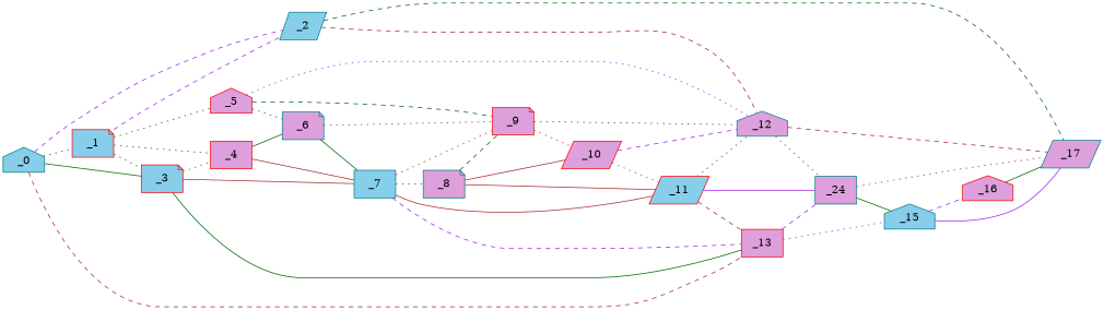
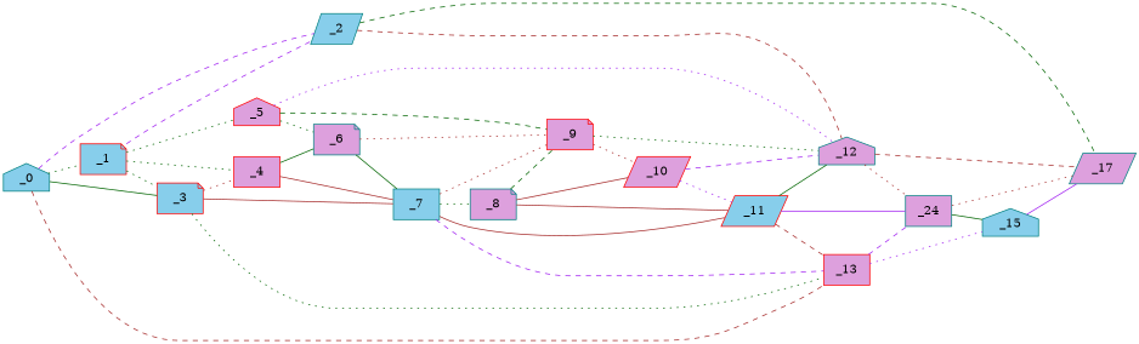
  graph {
    rankdir=LR
    node [color=teal fillcolor=plum shape=house style=filled x=27 y=65]
    edge [color=darkgreen style=dotted valence=2]
    _0 [fillcolor=skyblue x=7]
    _1 [color=red fillcolor=skyblue shape=note y=76]
    _2 [fillcolor=skyblue shape=parallelogram y=91]
    _3 [color=red fillcolor=skyblue shape=note x=31 y=59]
    _13 [color=red shape=box x=93 y=41]
    _4 [color=red shape=box x=42 y=60]
    _5 [color=red x=51 y=76]
    _12 [x=89]
    _17 [shape=parallelogram x=126 y=61]
    _7 [fillcolor=skyblue shape=box x=59 y=52]
    n11 [label=_24 shape=box x=97 y=59]
    _15 [fillcolor=skyblue x=111 y=40]
    _6 [shape=note x=53 y=69]
    _9 [color=red shape=note x=73 y=68]
    _8 [shape=note x=71 y=51]
    _11 [color=red fillcolor=skyblue shape=parallelogram x=83 y=45]
-   _16 [color=red x=126 y=44]
    _10 [color=red shape=parallelogram x=81]
    _0 -- _1
    _0 -- _2 [color=purple style=dashed valence=1]
    _0 -- _3 [style=solid]
    _0 -- _13 [color=brown style=dashed valence=1]
    _1 -- _2 [color=purple style=dashed valence=1]
    _1 -- _3 [valence=1]
    _1 -- _4
    _1 -- _5 [valence=1]
    _2 -- _12 [color=brown style=dashed valence=1]
    _2 -- _17 [style=dashed valence=1]
-   _3 -- _13 [style=solid]
+   _3 -- _13
    _3 -- _4 [color=brown]
    _3 -- _7 [color=brown style=solid]
    _13 -- n11 [color=purple style=dashed]
    _13 -- _15 [color=purple valence=1]
    _4 -- _7 [color=brown style=solid valence=1]
    _4 -- _6 [style=solid]
    _5 -- _12 [color=purple]
    _5 -- _6 [valence=1]
    _5 -- _9 [style=dashed valence=1]
    _12 -- _17 [color=brown style=dashed]
    _12 -- n11 [color=brown]
    _7 -- _13 [color=purple style=dashed valence=1]
    _7 -- _9 [color=brown]
    _7 -- _8 [valence=1]
    _7 -- _11 [color=brown style=solid]
    n11 -- _17 [color=brown valence=1]
    n11 -- _15 [style=solid]
    _15 -- _17 [color=purple style=solid]
-   _15 -- _16 [color=purple style=dashed valence=1]
    _6 -- _7 [style=solid]
    _6 -- _9 [color=brown valence=1]
    _9 -- _12
    _9 -- _10 [color=brown]
    _8 -- _9 [style=dashed]
    _8 -- _11 [color=brown style=solid]
    _8 -- _10 [color=brown style=solid valence=1]
    _11 -- _13 [color=brown style=dashed valence=1]
-   _11 -- _12 [valence=1]
+   _11 -- _12 [style=solid valence=1]
    _11 -- n11 [color=purple style=solid]
-   _16 -- _17 [style=solid valence=1]
    _10 -- _12 [color=purple style=dashed valence=1]
    _10 -- _11 [color=purple]
  }
